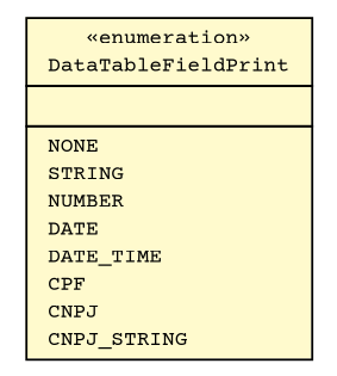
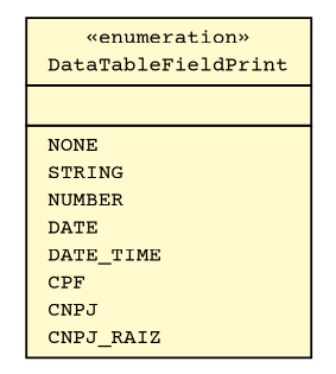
  digraph {
    nodesep=0.25
    ranksep=0.5
    fontname="Courier Prime"
-   n1 [fontcolor=black fontname="Courier Prime" fontsize=10.0 label=<<table title="br.gov.to.sefaz.presentation.managedbean.composites.DataTableFieldPrint" border="0" cellborder="1" cellspacing="0" cellpadding="2" port="p" bgcolor="lemonChiffon" href="./DataTableFieldPrint.html"> 		<tr><td><table border="0" cellspacing="0" cellpadding="1"> <tr><td align="center" balign="center"> &#171;enumeration&#187; </td></tr> <tr><td align="center" balign="center"> DataTableFieldPrint </td></tr> 		</table></td></tr> 		<tr><td><table border="0" cellspacing="0" cellpadding="1"> <tr><td align="left" balign="left">  </td></tr> 		</table></td></tr> 		<tr><td><table border="0" cellspacing="0" cellpadding="1"> <tr><td align="left" balign="left"> NONE </td></tr> <tr><td align="left" balign="left"> STRING </td></tr> <tr><td align="left" balign="left"> NUMBER </td></tr> <tr><td align="left" balign="left"> DATE </td></tr> <tr><td align="left" balign="left"> DATE_TIME </td></tr> <tr><td align="left" balign="left"> CPF </td></tr> <tr><td align="left" balign="left"> CNPJ </td></tr> <tr><td align="left" balign="left"> CNPJ_STRING </td></tr> 		</table></td></tr> 		</table>> shape=plaintext]
+   n1 [fontcolor=black fontname="Courier Prime" fontsize=10.0 label=<<table title="br.gov.to.sefaz.presentation.managedbean.composites.DataTableFieldPrint" border="0" cellborder="1" cellspacing="0" cellpadding="2" port="p" bgcolor="lemonChiffon" href="./DataTableFieldPrint.html"> 		<tr><td><table border="0" cellspacing="0" cellpadding="1"> <tr><td align="center" balign="center"> &#171;enumeration&#187; </td></tr> <tr><td align="center" balign="center"> DataTableFieldPrint </td></tr> 		</table></td></tr> 		<tr><td><table border="0" cellspacing="0" cellpadding="1"> <tr><td align="left" balign="left">  </td></tr> 		</table></td></tr> 		<tr><td><table border="0" cellspacing="0" cellpadding="1"> <tr><td align="left" balign="left"> NONE </td></tr> <tr><td align="left" balign="left"> STRING </td></tr> <tr><td align="left" balign="left"> NUMBER </td></tr> <tr><td align="left" balign="left"> DATE </td></tr> <tr><td align="left" balign="left"> DATE_TIME </td></tr> <tr><td align="left" balign="left"> CPF </td></tr> <tr><td align="left" balign="left"> CNPJ </td></tr> <tr><td align="left" balign="left"> CNPJ_RAIZ </td></tr> 		</table></td></tr> 		</table>> shape=plaintext]
  }
